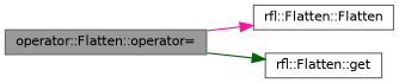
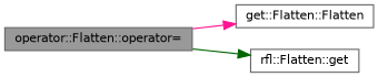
  digraph {
    rankdir=LR
    node [color=grey40 fillcolor=white fontname=Helvetica fontsize=10 shape=box style=filled]
    edge [fontname=Helvetica fontsize=10 labelfontname=Helvetica labelfontsize=10 style=solid]
    n1 [color=gray40 fillcolor=grey60 fontcolor=black height=0.2 label="operator::Flatten::operator=" width=0.4]
-   n2 [height=0.2 label="rfl::Flatten::Flatten" width=0.4]
+   n2 [height=0.2 label="get::Flatten::Flatten" width=0.4]
    n3 [height=0.2 label="rfl::Flatten::get" width=0.4]
    n1 -> n2 [color=deeppink]
    n1 -> n3 [color=darkgreen]
  }
